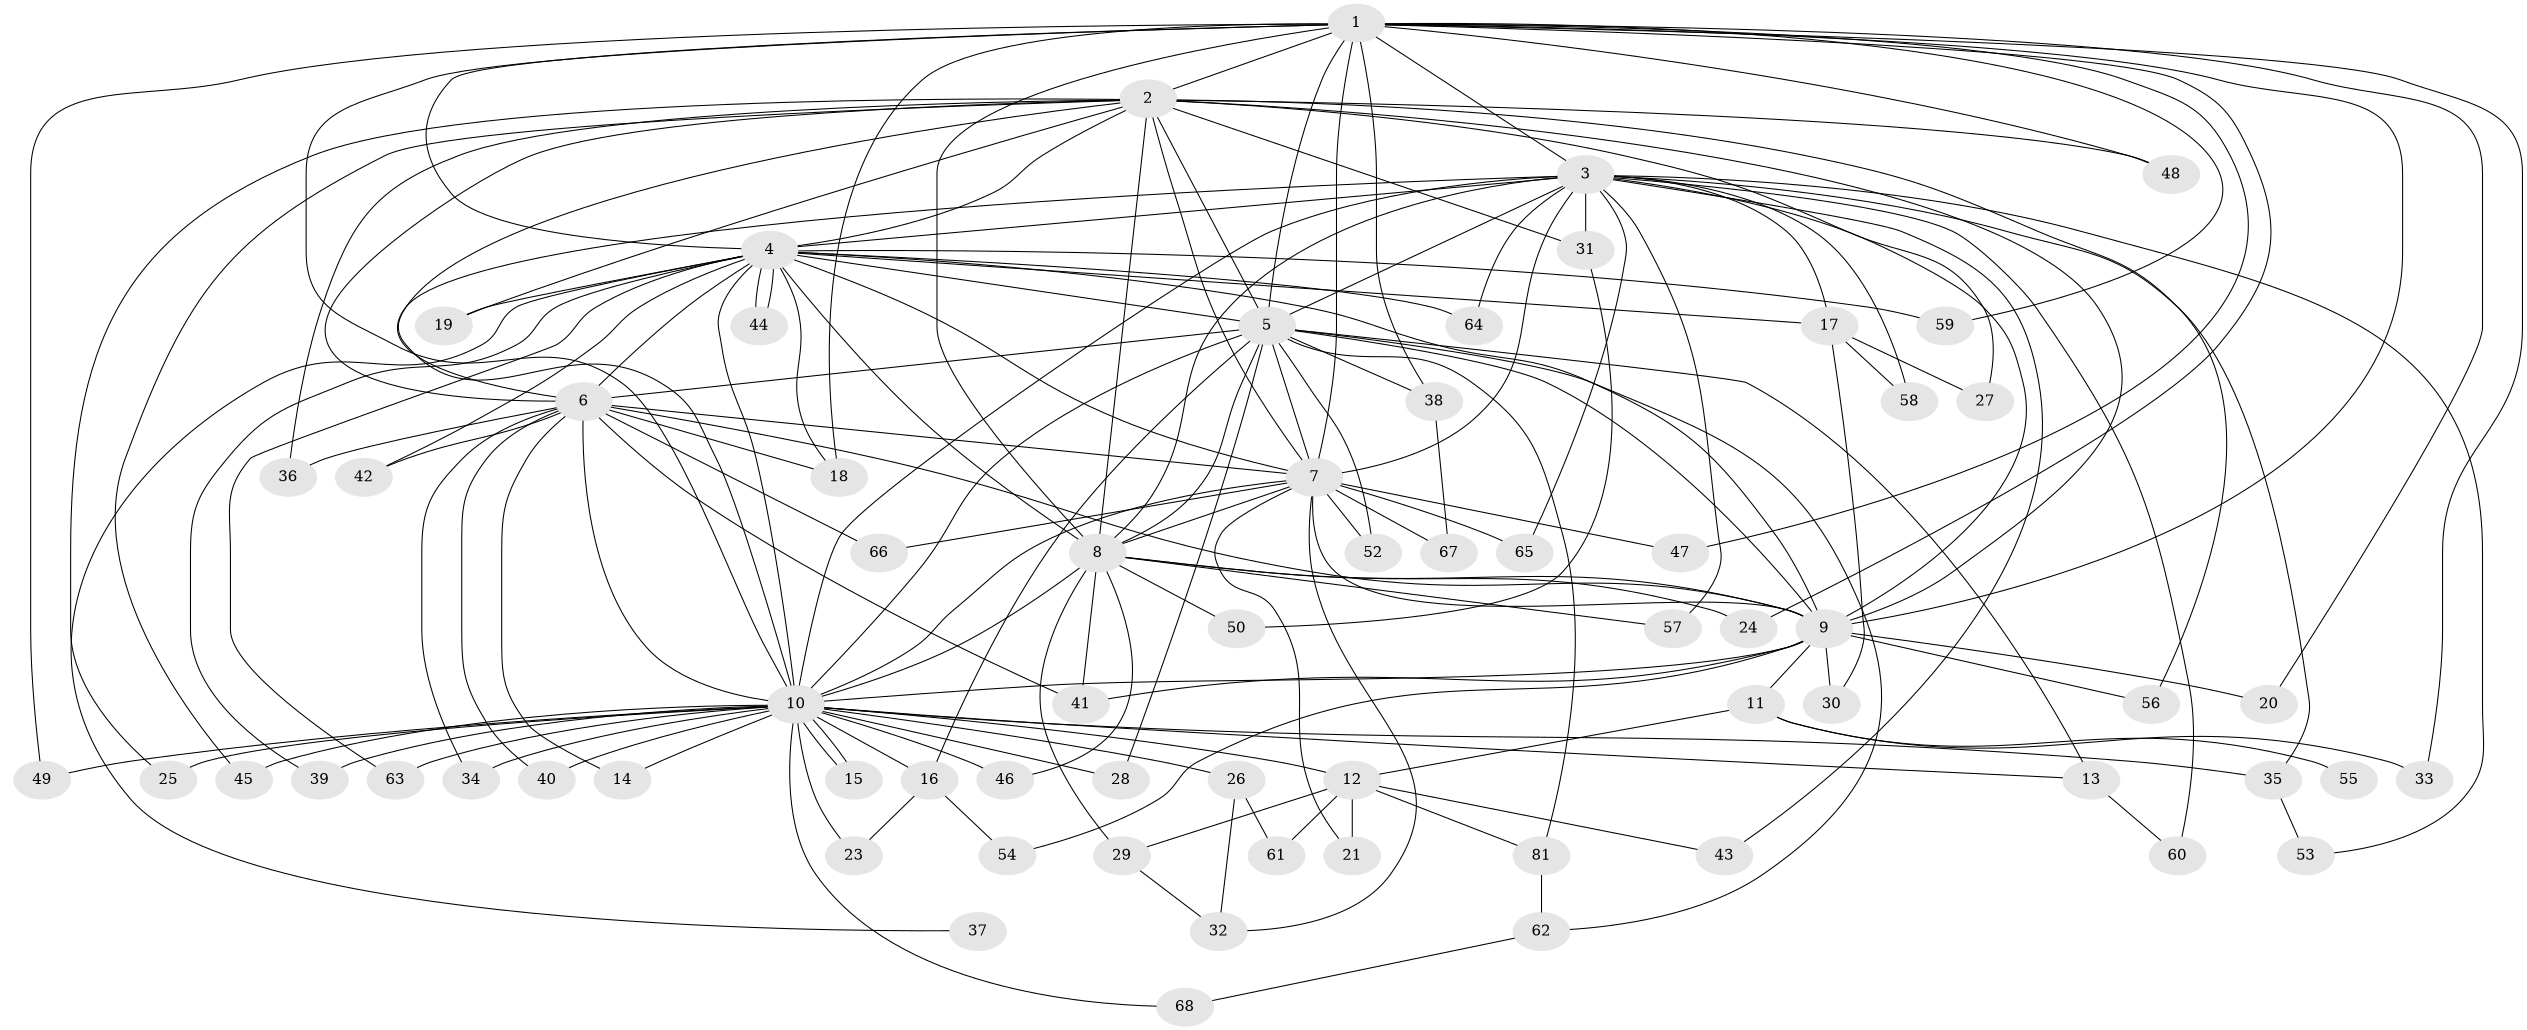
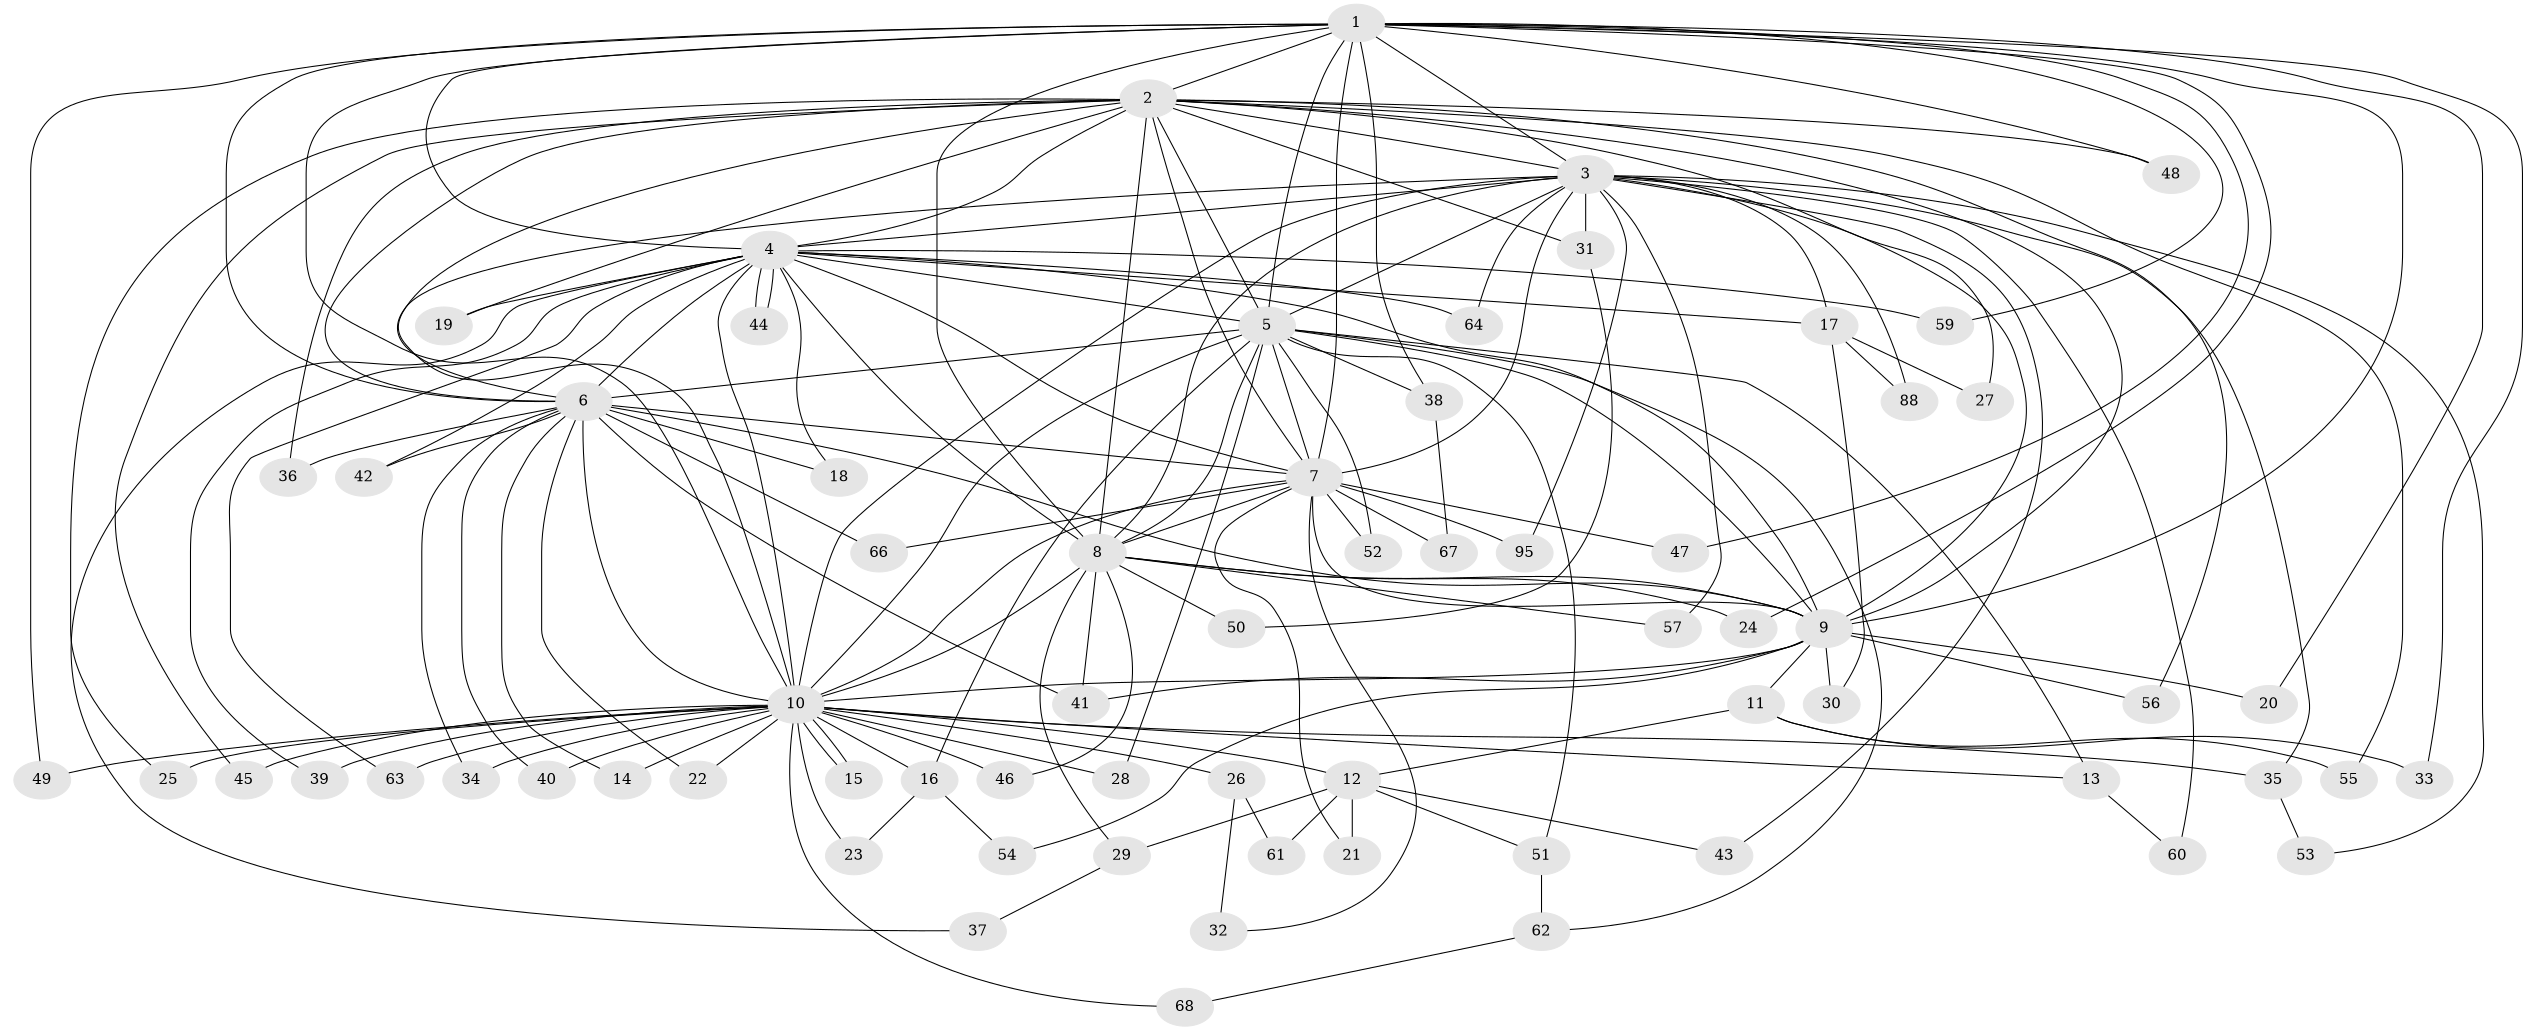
  graph {
    node [color=gray90 style=filled]
    1
    2
    3
    4
    5
    6
    7
    8
    9
    10
    20
    24
    33
    38
    47
    48
    49
    59
    19
    25
    27
    31
    36
    45
    55
    56
    17
    35
    43
    53
    57
-   58
+   58 [label=88]
    60
    64
-   65
+   65 [label=95]
    18
    37
    39
    42
    44
    63
    13
    16
    28
-   51 [label=81]
+   51
    52
    62
    14
+   22
    34
    40
    66
    41
    21
    32
    67
    29
    46
    50
    11
    30
    54
    12
    15
    23
    26
    68
    61
    1 -- 2
    1 -- 3
    1 -- 4
    1 -- 5
-   1 -- 18
+   1 -- 6
    1 -- 7
    1 -- 8
    1 -- 9
    1 -- 10
    1 -- 20
    1 -- 24
    1 -- 33
    1 -- 38
    1 -- 47
    1 -- 48
    1 -- 49
    1 -- 59
+   2 -- 3
    2 -- 4
    2 -- 5
    2 -- 6
    2 -- 7
    2 -- 8
    2 -- 9
    2 -- 10
    2 -- 48
    2 -- 19
    2 -- 25
    2 -- 27
    2 -- 31
    2 -- 36
    2 -- 45
+   2 -- 55
    2 -- 56
    3 -- 4
    3 -- 5
    3 -- 6
    3 -- 7
    3 -- 8
    3 -- 9
    3 -- 10
    3 -- 31
    3 -- 17
    3 -- 35
    3 -- 43
    3 -- 53
    3 -- 57
    3 -- 58
    3 -- 60
    3 -- 64
    3 -- 65
    4 -- 5
    4 -- 6
    4 -- 7
    4 -- 8
    4 -- 9
    4 -- 10
    4 -- 59
    4 -- 19
    4 -- 17
    4 -- 64
    4 -- 18
    4 -- 37
    4 -- 39
    4 -- 42
    4 -- 44
    4 -- 44
    4 -- 63
    5 -- 6
    5 -- 7
    5 -- 8
    5 -- 9
    5 -- 10
    5 -- 38
    5 -- 13
    5 -- 16
    5 -- 28
    5 -- 51
    5 -- 52
    5 -- 62
    6 -- 7
    6 -- 9
    6 -- 10
    6 -- 36
    6 -- 18
    6 -- 42
    6 -- 14
+   6 -- 22
    6 -- 34
    6 -- 40
    6 -- 66
    6 -- 41
    7 -- 8
    7 -- 9
    7 -- 10
    7 -- 47
    7 -- 65
    7 -- 52
    7 -- 66
    7 -- 21
    7 -- 32
    7 -- 67
    8 -- 9
    8 -- 10
    8 -- 24
    8 -- 57
    8 -- 41
    8 -- 29
    8 -- 46
    8 -- 50
    9 -- 10
    9 -- 20
    9 -- 56
    9 -- 41
    9 -- 11
    9 -- 30
    9 -- 54
    10 -- 49
    10 -- 25
    10 -- 45
    10 -- 35
    10 -- 39
    10 -- 63
    10 -- 13
    10 -- 16
    10 -- 28
    10 -- 14
+   10 -- 22
    10 -- 34
    10 -- 40
    10 -- 46
    10 -- 12
    10 -- 15
    10 -- 15
    10 -- 23
    10 -- 26
    10 -- 68
    38 -- 67
    31 -- 50
    17 -- 27
    17 -- 58
    17 -- 30
    35 -- 53
    13 -- 60
    16 -- 54
    16 -- 23
    51 -- 62
    62 -- 68
-   29 -- 32
+   29 -- 37
    11 -- 33
    11 -- 55
    11 -- 12
    12 -- 43
    12 -- 51
    12 -- 21
    12 -- 29
    12 -- 61
    26 -- 32
    26 -- 61
  }
